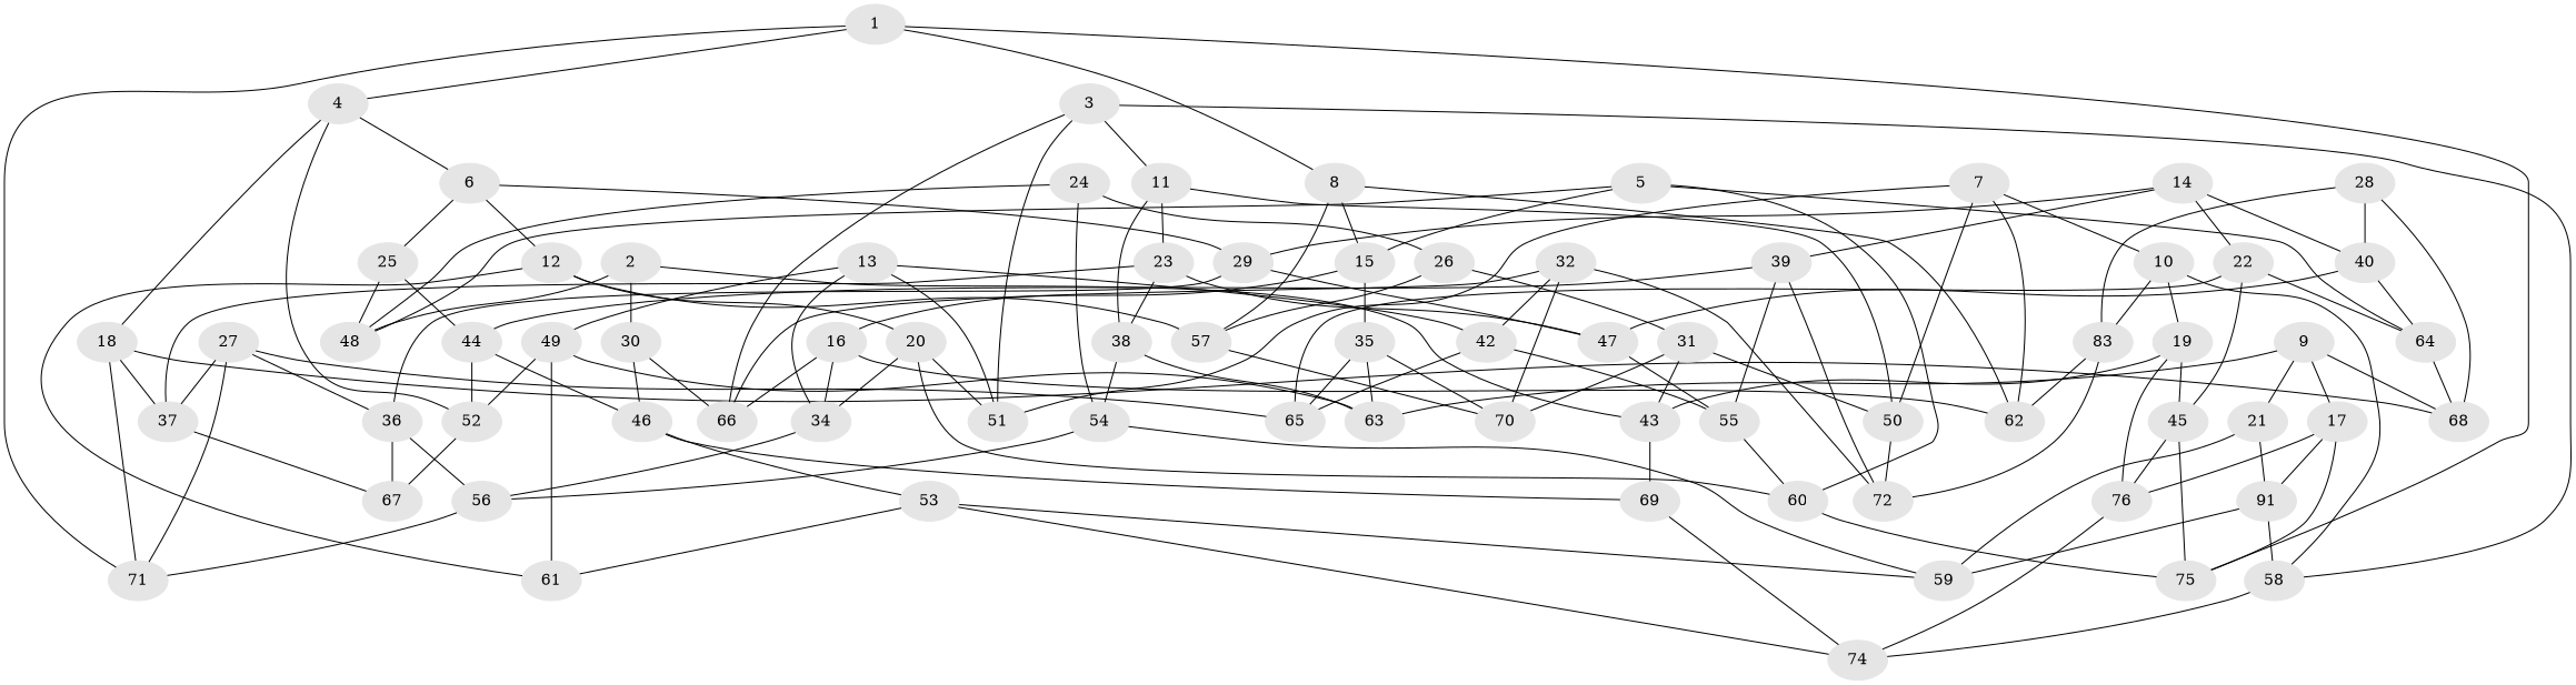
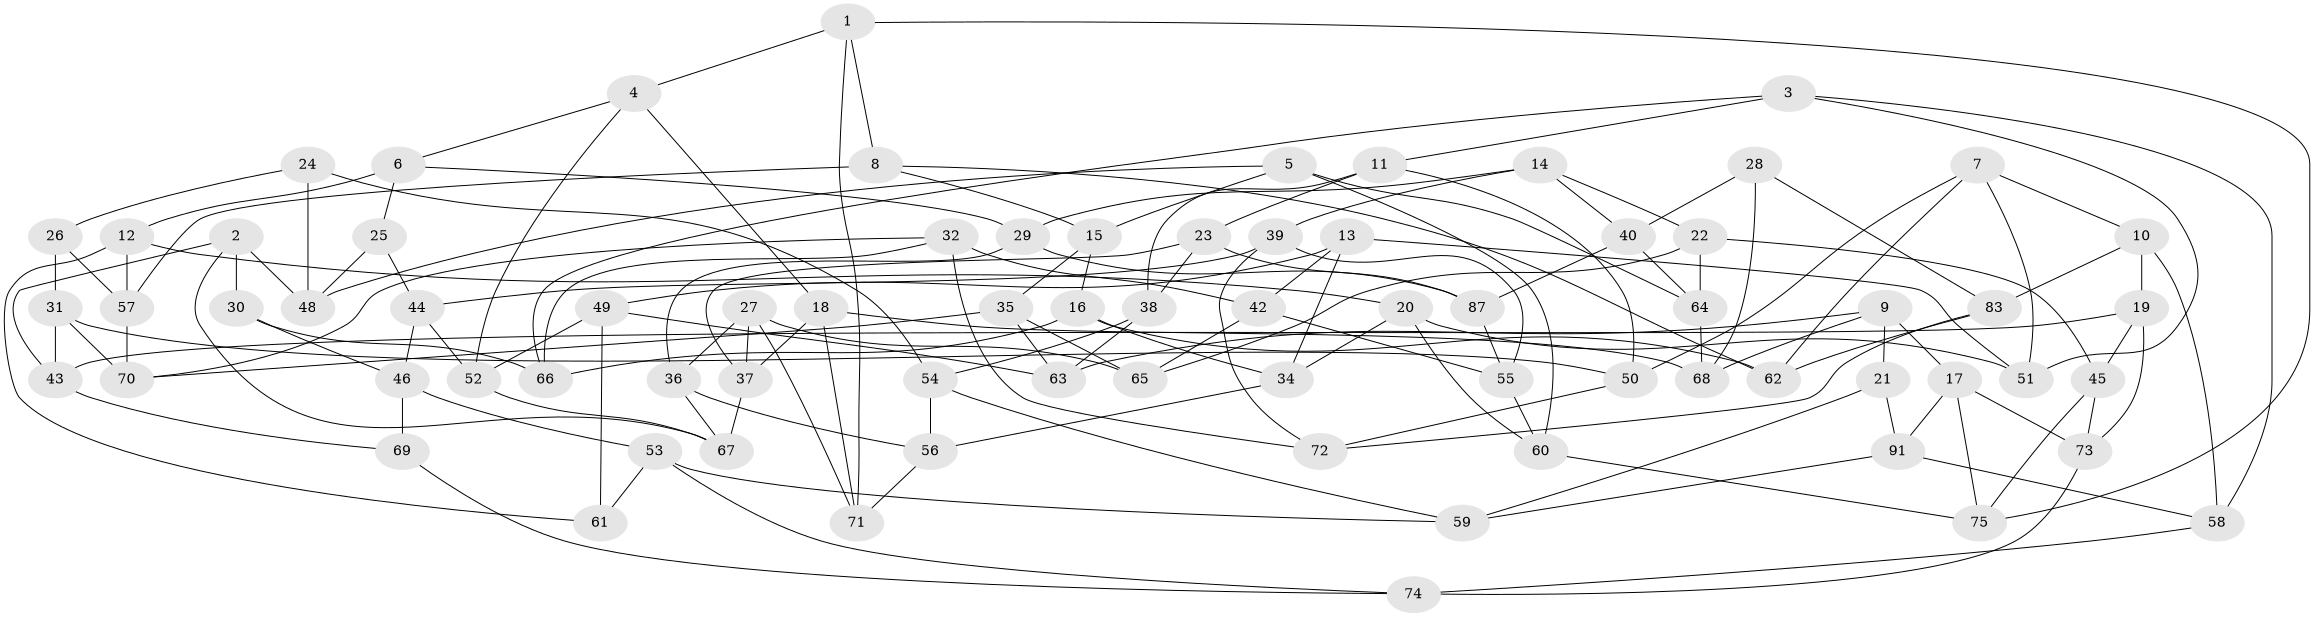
  graph {
    node [color=gray90 style=filled]
    1
    4
    8
    71
    75
    6
    18
    52
    15
    62
    57
    2
    30
    43
    48
    67
    66
    46
    69
    3
    11
    51
    58
    50
    23
    38
    74
    12
    25
    29
    68
    37
    5
    60
    64
    16
    35
    20
    61
    44
-   47
+   47 [label=87]
    36
    7
    10
    19
    n46 [label=83]
    72
    70
    9
    17
    21
    63
    n53 [label=91]
-   73 [label=76]
+   73
    59
    45
    54
    34
    13
    42
    49
    56
    65
    55
    14
    22
    39
    40
    24
    26
    31
    27
    28
    53
    32
    1 -- 4
    1 -- 8
    1 -- 71
    1 -- 75
    4 -- 6
    4 -- 18
    4 -- 52
    8 -- 15
    8 -- 62
    8 -- 57
    6 -- 12
    6 -- 25
    6 -- 29
    18 -- 71
    18 -- 68
    18 -- 37
    52 -- 67
    15 -- 16
    15 -- 35
    57 -- 70
    2 -- 30
    2 -- 43
    2 -- 48
+   2 -- 67
    30 -- 66
    30 -- 46
    43 -- 69
    46 -- 69
    46 -- 53
    69 -- 74
    3 -- 66
    3 -- 11
    3 -- 51
    3 -- 58
    11 -- 50
    11 -- 23
    11 -- 38
    58 -- 74
    50 -- 72
    23 -- 38
    23 -- 37
    23 -- 47
    38 -- 63
    38 -- 54
    12 -- 57
    12 -- 20
    12 -- 61
    25 -- 48
    25 -- 44
    29 -- 47
    29 -- 36
    37 -- 67
    5 -- 15
    5 -- 48
    5 -- 60
    5 -- 64
    60 -- 75
    64 -- 68
    16 -- 62
    16 -- 66
    16 -- 34
    35 -- 70
    35 -- 63
    35 -- 65
    20 -- 51
    20 -- 60
    20 -- 34
    44 -- 52
    44 -- 46
    47 -- 55
    36 -- 67
    36 -- 56
    7 -- 62
    7 -- 51
    7 -- 50
    7 -- 10
    10 -- 58
    10 -- 19
    10 -- n46
    19 -- 43
    19 -- 73
    19 -- 45
    n46 -- 62
    n46 -- 72
    9 -- 68
    9 -- 17
    9 -- 21
    9 -- 63
    17 -- 75
    17 -- n53
    17 -- 73
    21 -- n53
    21 -- 59
    n53 -- 58
    n53 -- 59
    73 -- 74
    45 -- 75
    45 -- 73
    54 -- 59
    54 -- 56
    34 -- 56
    13 -- 51
    13 -- 34
    13 -- 42
    13 -- 49
    42 -- 65
    42 -- 55
    49 -- 52
    49 -- 61
    49 -- 63
    56 -- 71
    55 -- 60
    14 -- 29
    14 -- 22
    14 -- 39
    14 -- 40
    22 -- 64
    22 -- 45
    22 -- 65
    39 -- 44
    39 -- 72
    39 -- 55
    40 -- 64
    40 -- 47
    24 -- 48
    24 -- 54
    24 -- 26
    26 -- 57
    26 -- 31
    31 -- 43
    31 -- 50
    31 -- 70
    27 -- 71
    27 -- 37
    27 -- 36
    27 -- 65
    28 -- 68
    28 -- n46
    28 -- 40
    53 -- 74
    53 -- 61
    53 -- 59
    32 -- 66
    32 -- 72
    32 -- 70
    32 -- 42
  }
